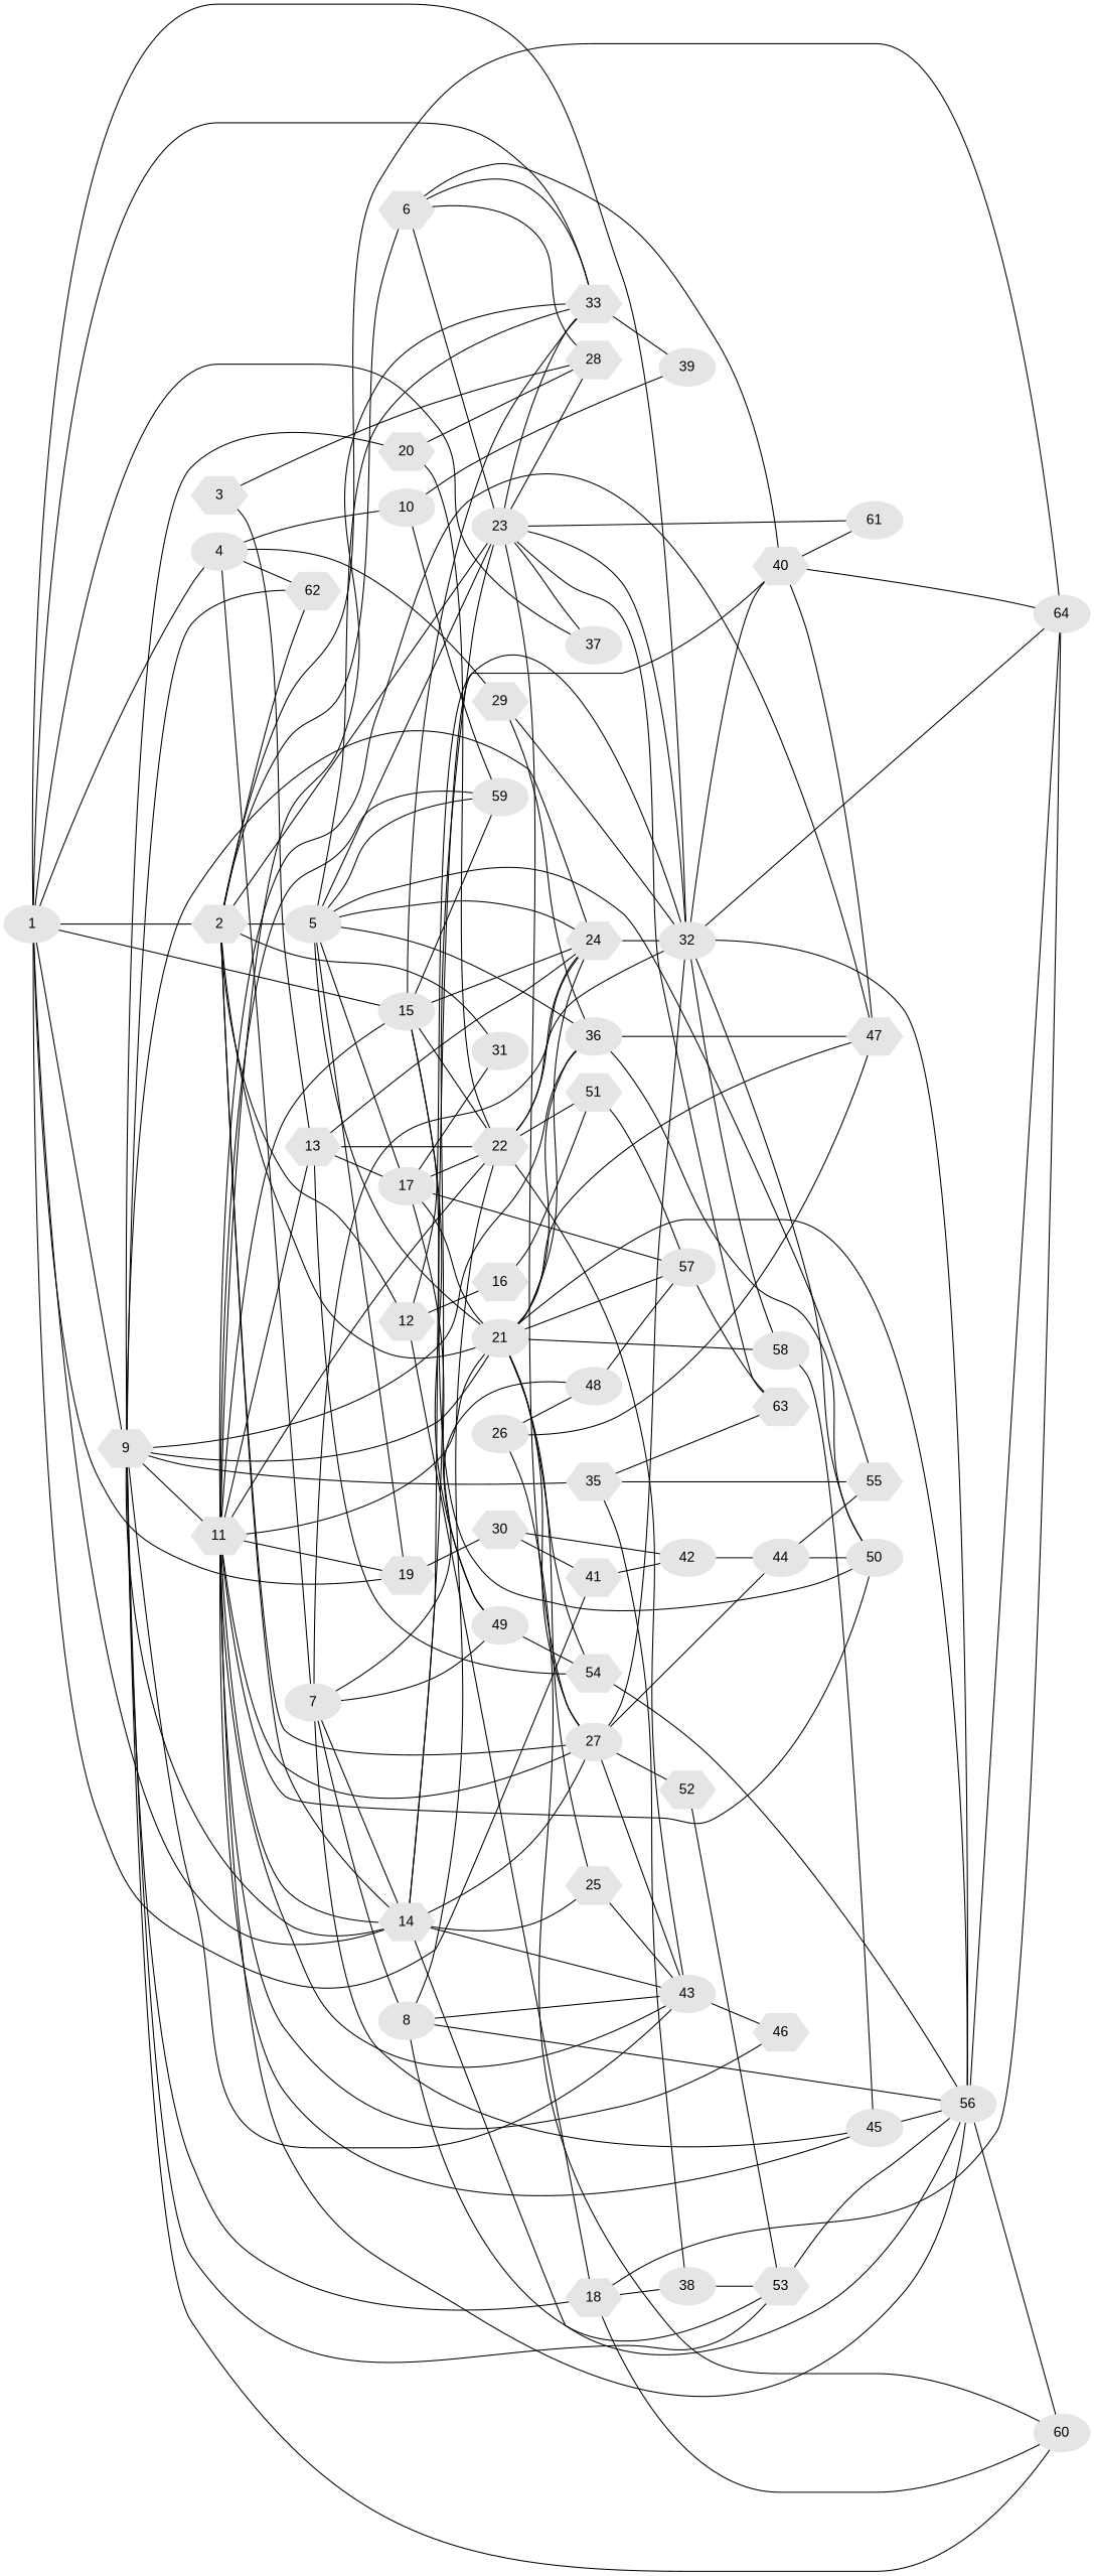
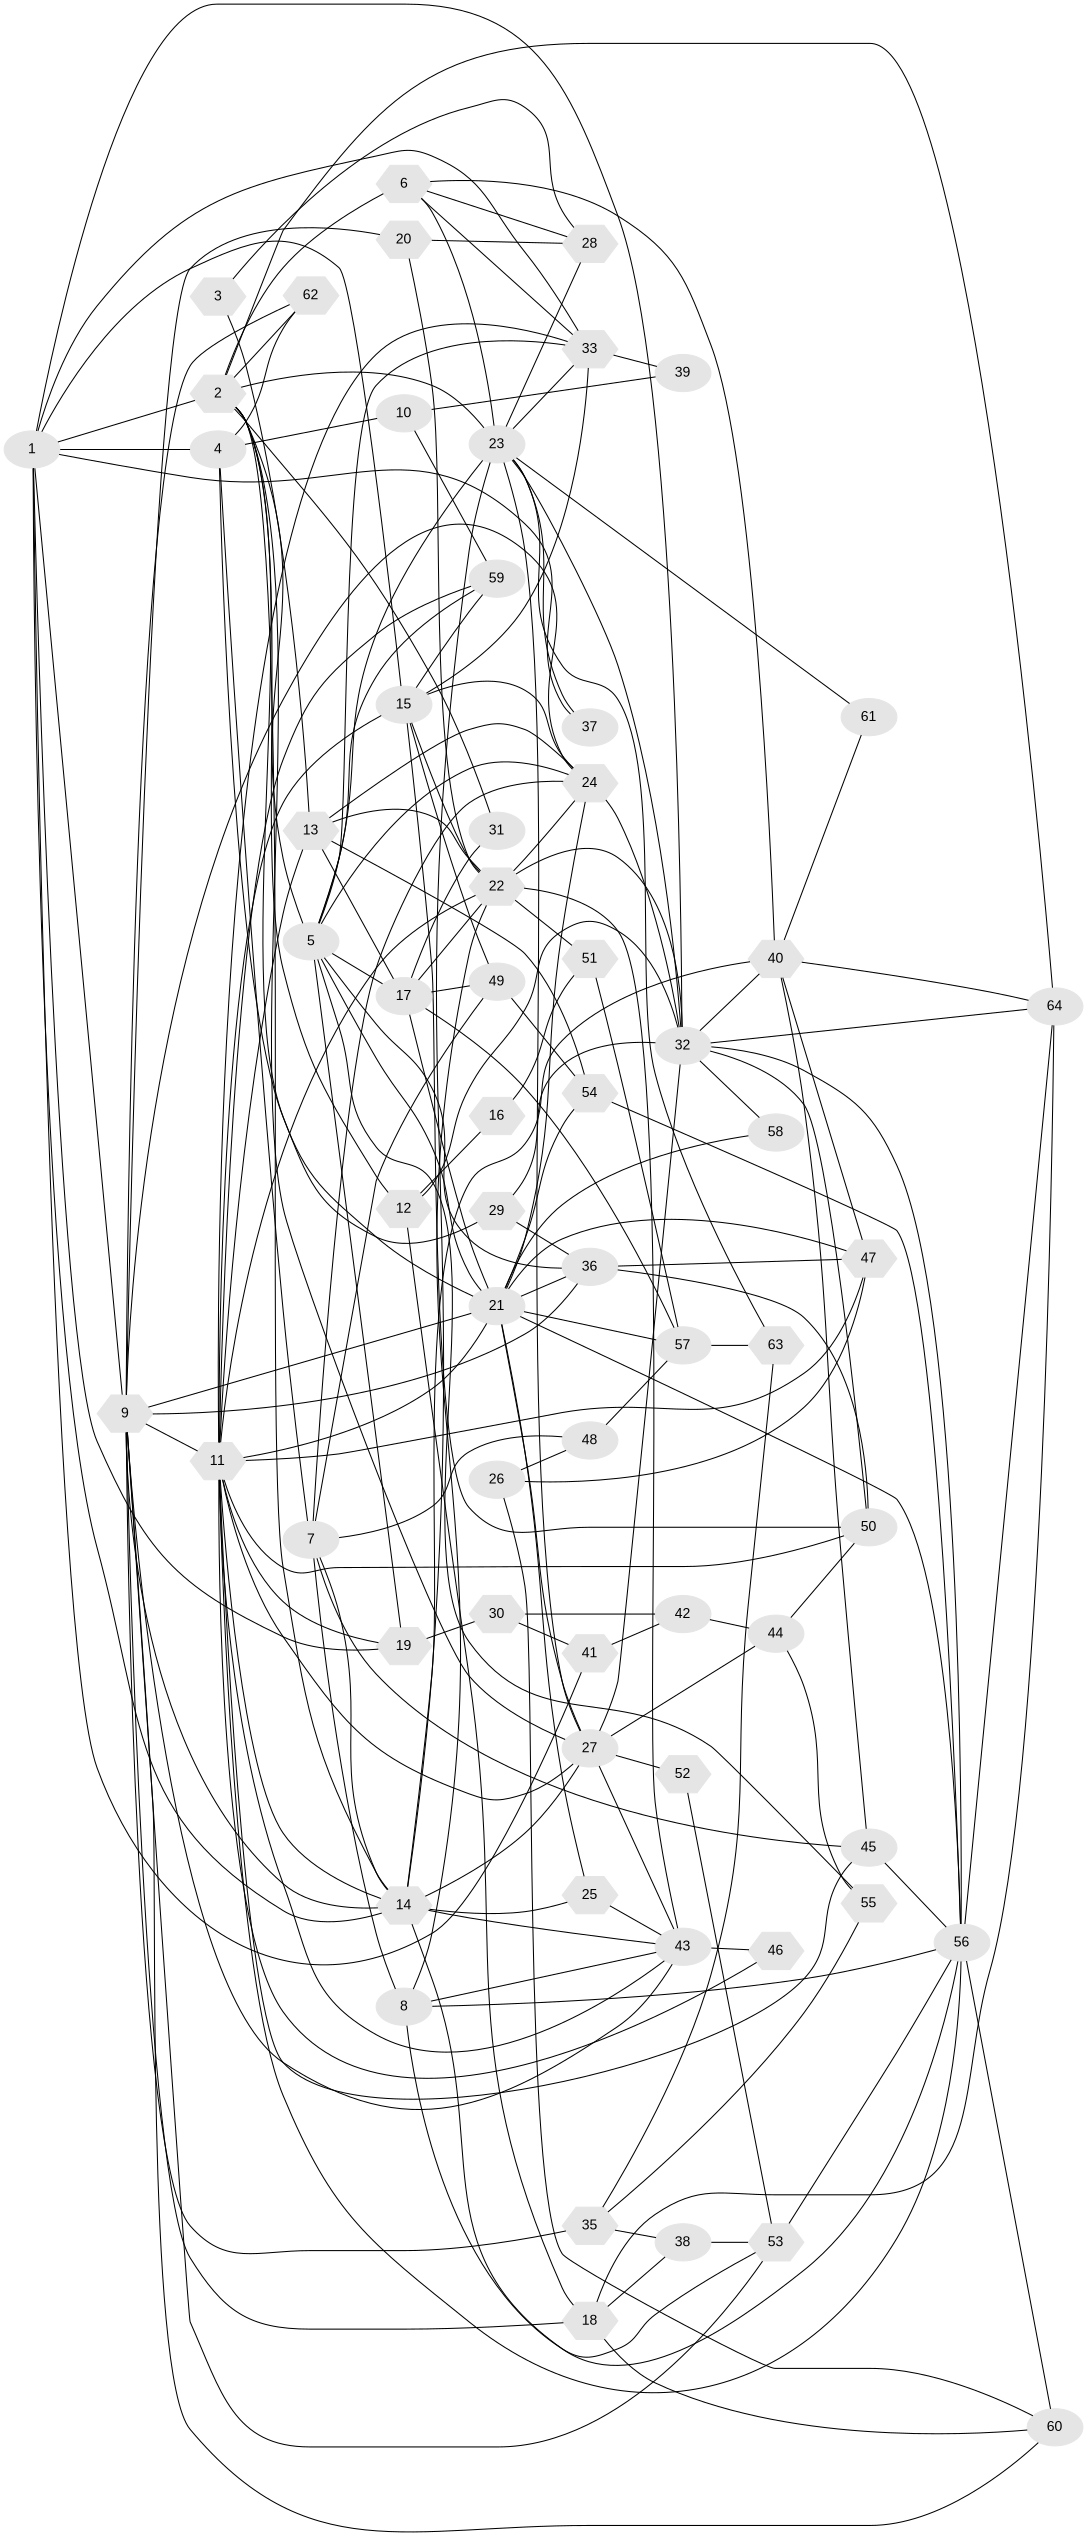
  graph {
    fontname="Liberation Sans"
    rankdir=LR
    node [color=gray90 fontname="Liberation Sans" shape=ellipse style=filled]
    edge [fontname="Liberation Sans" weight=1.0]
    1
    2 [shape=hexagon]
    4
    9 [shape=hexagon]
    14 [shape=hexagon]
    15
    19 [shape=hexagon]
    32
    33 [shape=hexagon]
    37
    41 [shape=hexagon]
    5
    6 [shape=hexagon]
    12 [shape=hexagon]
    21
    23
    27
    31
    62 [shape=hexagon]
    64
    7
    10
    29 [shape=hexagon]
    24 [shape=hexagon]
    36
    43
    53 [shape=hexagon]
    11 [shape=hexagon]
    18 [shape=hexagon]
    20 [shape=hexagon]
    35 [shape=hexagon]
    60
    40 [shape=hexagon]
    56
    25 [shape=hexagon]
    59
    49
    22 [shape=hexagon]
    50
    30 [shape=hexagon]
    58
    39
    42
    17
    55 [shape=hexagon]
    28 [shape=hexagon]
    16 [shape=hexagon]
    47 [shape=hexagon]
    54 [shape=hexagon]
    57
    61
    63 [shape=hexagon]
    44
    52 [shape=hexagon]
    3 [shape=hexagon]
    13 [shape=hexagon]
    8
    45
    48
    51 [shape=hexagon]
    46 [shape=hexagon]
    38
    26
    1 -- 2
    1 -- 4 [weight=2.0]
    1 -- 9
    1 -- 14
    1 -- 15
    1 -- 19
    1 -- 32
    1 -- 33
    1 -- 37
    1 -- 41
    2 -- 14
    2 -- 5 [weight=2.0]
    2 -- 6
    2 -- 12
    2 -- 21
    2 -- 23
    2 -- 27
    2 -- 31
    2 -- 62
    2 -- 64
    4 -- 62
    4 -- 7
    4 -- 10
    4 -- 29
    9 -- 14
    9 -- 21 [weight=2.0]
    9 -- 62
    9 -- 24 [weight=2.0]
    9 -- 36
    9 -- 43
    9 -- 53
    9 -- 11
    9 -- 18
    9 -- 20
    9 -- 35
    9 -- 60
    14 -- 23
    14 -- 27
    14 -- 43
    14 -- 40
    14 -- 56
    14 -- 25
    15 -- 33
    15 -- 24
    15 -- 59
    15 -- 49
    15 -- 22
    15 -- 50
    19 -- 30
    32 -- 64
    32 -- 40
    32 -- 56
    32 -- 50
    32 -- 58
    33 -- 39
    41 -- 42
    5 -- 19
    5 -- 33
    5 -- 21
    5 -- 23
    5 -- 24
    5 -- 36 [weight=2.0]
    5 -- 59
    5 -- 17
    5 -- 55
    6 -- 33
    6 -- 23
    6 -- 40
    6 -- 28
    12 -- 32
    12 -- 18
    12 -- 16
    21 -- 27
    21 -- 24 [weight=2.0]
    21 -- 36 [weight=2.0]
    21 -- 56
    21 -- 25
    21 -- 58
    21 -- 47
    21 -- 54
    21 -- 57
    23 -- 32 [weight=2.0]
    23 -- 33
    23 -- 37
    23 -- 27
    23 -- 28
    23 -- 61
    23 -- 63
    27 -- 32 [weight=3.0]
    27 -- 43
    27 -- 44
    27 -- 52
    7 -- 14
    7 -- 24
    7 -- 49
    7 -- 8
    7 -- 45
    7 -- 48
    10 -- 59
    10 -- 39
    29 -- 32
    29 -- 36
    24 -- 32
    36 -- 50
    36 -- 47
    43 -- 46
    53 -- 56
    11 -- 14
    11 -- 15
    11 -- 19
    11 -- 33
    11 -- 21 [weight=2.0]
    11 -- 27
    11 -- 43
    11 -- 56
    11 -- 59
    11 -- 22 [weight=2.0]
    11 -- 50
    11 -- 47
    11 -- 13 [weight=2.0]
    11 -- 45
    11 -- 46
    18 -- 64
    18 -- 60
    18 -- 38
    20 -- 22
    20 -- 28
    35 -- 55
    35 -- 63
    35 -- 38
    40 -- 64
    40 -- 47
    40 -- 61
-   58 -- 45
+   40 -- 45
    56 -- 64
    56 -- 60
    25 -- 43
    49 -- 54
    22 -- 32
    22 -- 24
    22 -- 43
    22 -- 51
    30 -- 41
    30 -- 42
    42 -- 44
    17 -- 21
    17 -- 31
    17 -- 49
    17 -- 22
    17 -- 57
    16 -- 51
    54 -- 56
    57 -- 63
    44 -- 50
    44 -- 55
    52 -- 53
    3 -- 28
    3 -- 13
    13 -- 24
    13 -- 22
    13 -- 17
    13 -- 54
    8 -- 43
    8 -- 53
    8 -- 56
    8 -- 22
    45 -- 56
    48 -- 57
    51 -- 57
    38 -- 53
    26 -- 60
    26 -- 47
    26 -- 48
  }
